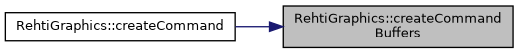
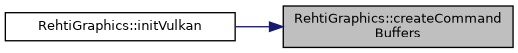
  digraph {
    rankdir=RL
    node [color=black fontname=Helvetica fontsize=10 shape=record style=filled]
    n1 [fillcolor=grey75 fontcolor=black height=0.2 label="RehtiGraphics::createCommand\lBuffers" width=0.4]
-   n2 [fillcolor=white height=0.2 label="RehtiGraphics::createCommand" width=0.4]
+   n2 [fillcolor=white height=0.2 label="RehtiGraphics::initVulkan" width=0.4]
    n1 -> n2 [color=midnightblue dir=back fontname=Helvetica fontsize=10 labelfontname=Helvetica labelfontsize=10 style=solid]
  }
